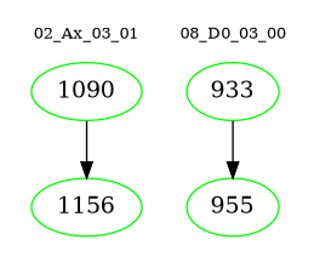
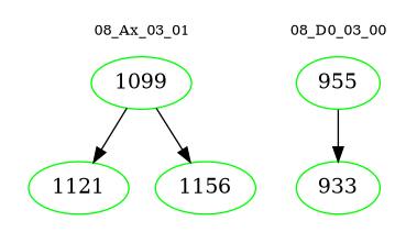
  digraph {
    node [color=green]
    edge [color=black]
-   n1 [label=1090]
+   n1 [label=1099]
+   n2 [label=1121]
    n3 [label=1156]
    n4 [label=933]
    n5 [label=955]
    subgraph cluster_1 {
      color=white
      fontsize=10
-     label="02_Ax_03_01"
+     label="08_Ax_03_01"
      n1
+     n2
      n3
    }
    subgraph cluster_2 {
      color=white
      fontsize=10
      label="08_D0_03_00"
      n4
      n5
    }
+   n1 -> n2
    n1 -> n3
-   n4 -> n5
+   n5 -> n4
  }
